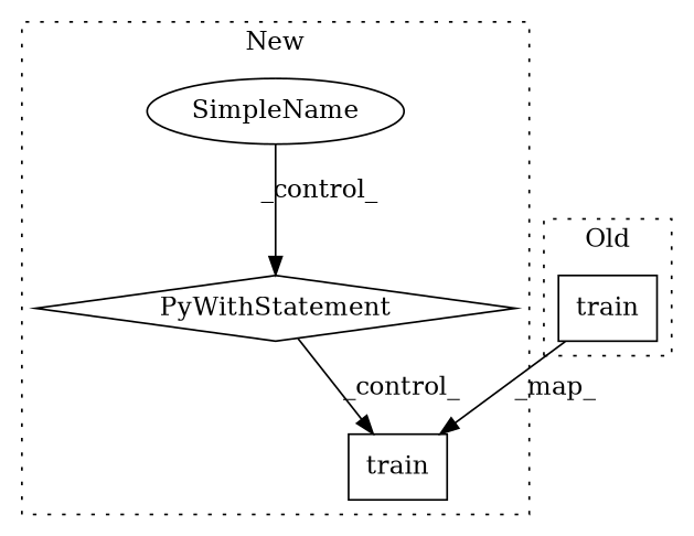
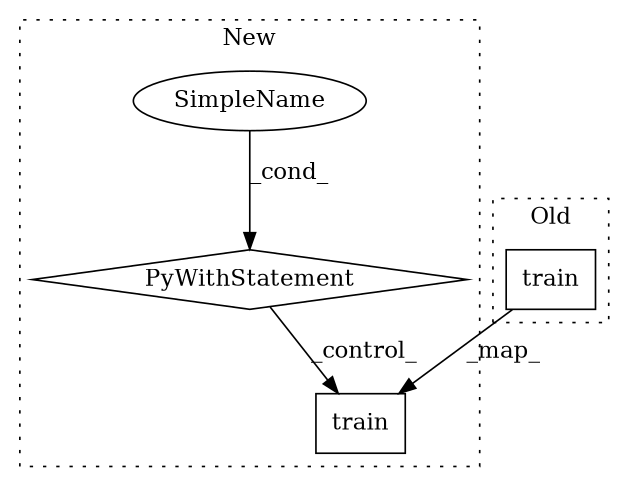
  digraph {
    node [a=32 l="6,1" shape=box]
    n1 [label=train s="4515,4534"]
    n2 [a=42 label=SimpleName shape=ellipse l=""]
    n3 [a=104 l="10,2" label=PyWithStatement s="4472,4499" shape=diamond]
    n4 [label=train s="4182,4201"]
    subgraph cluster_1 {
      label=New
      style=dotted
      n1
      n2
      n3
    }
    subgraph cluster_2 {
      label=Old
      style=dotted
      n4
    }
-   n2 -> n3 [label=_control_]
+   n2 -> n3 [label=_cond_]
    n3 -> n1 [label=_control_]
    n4 -> n1 [label=_map_]
  }
